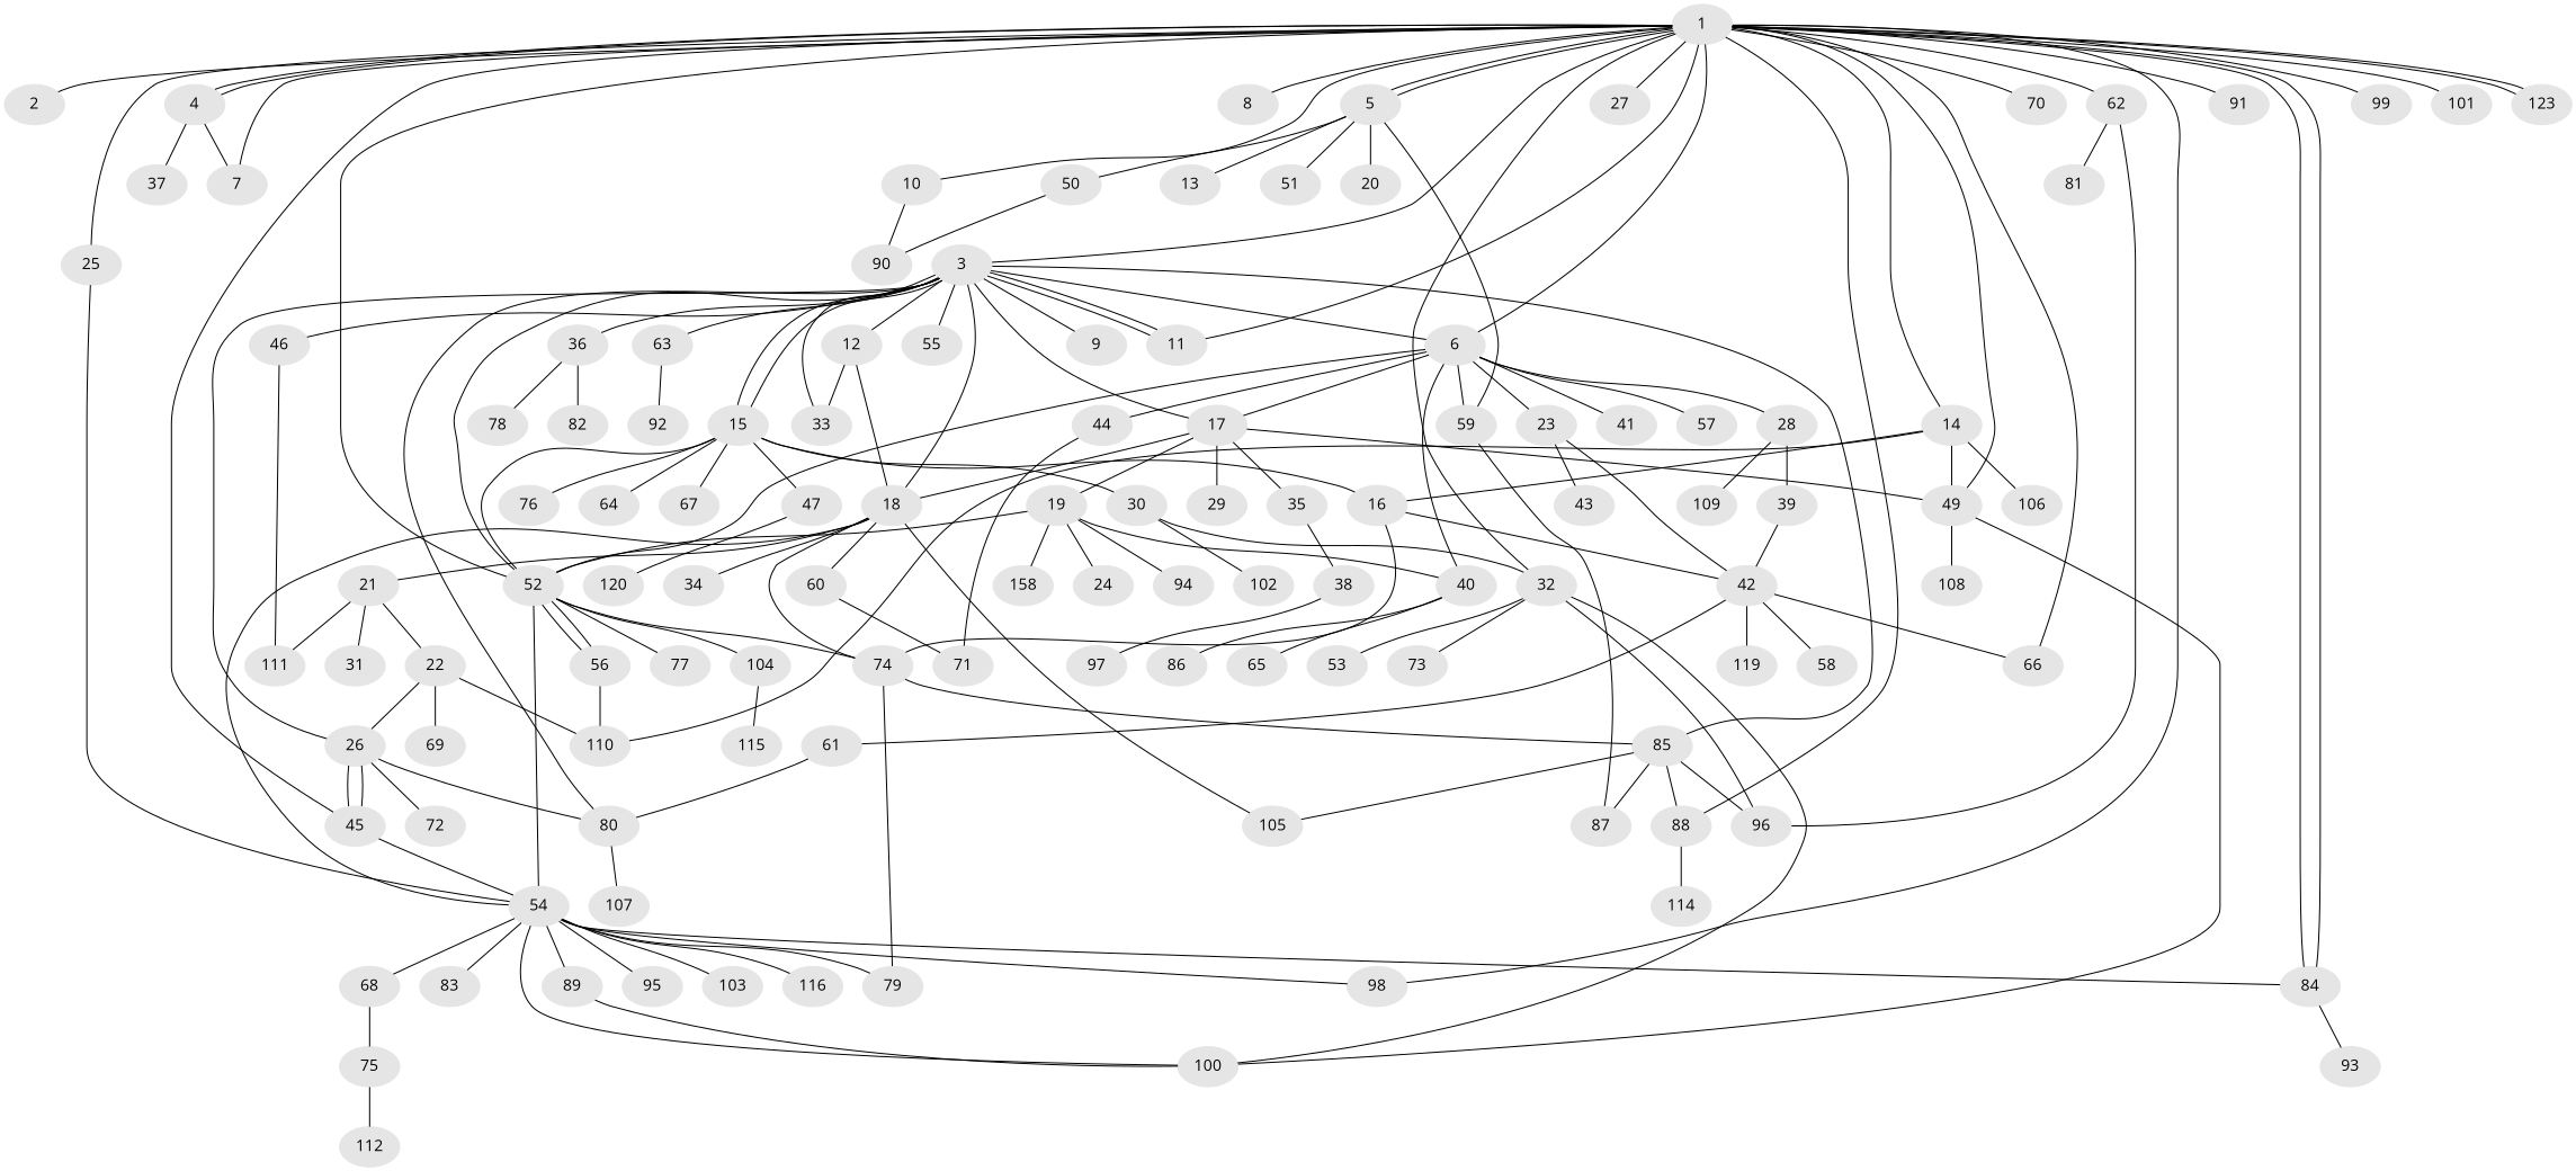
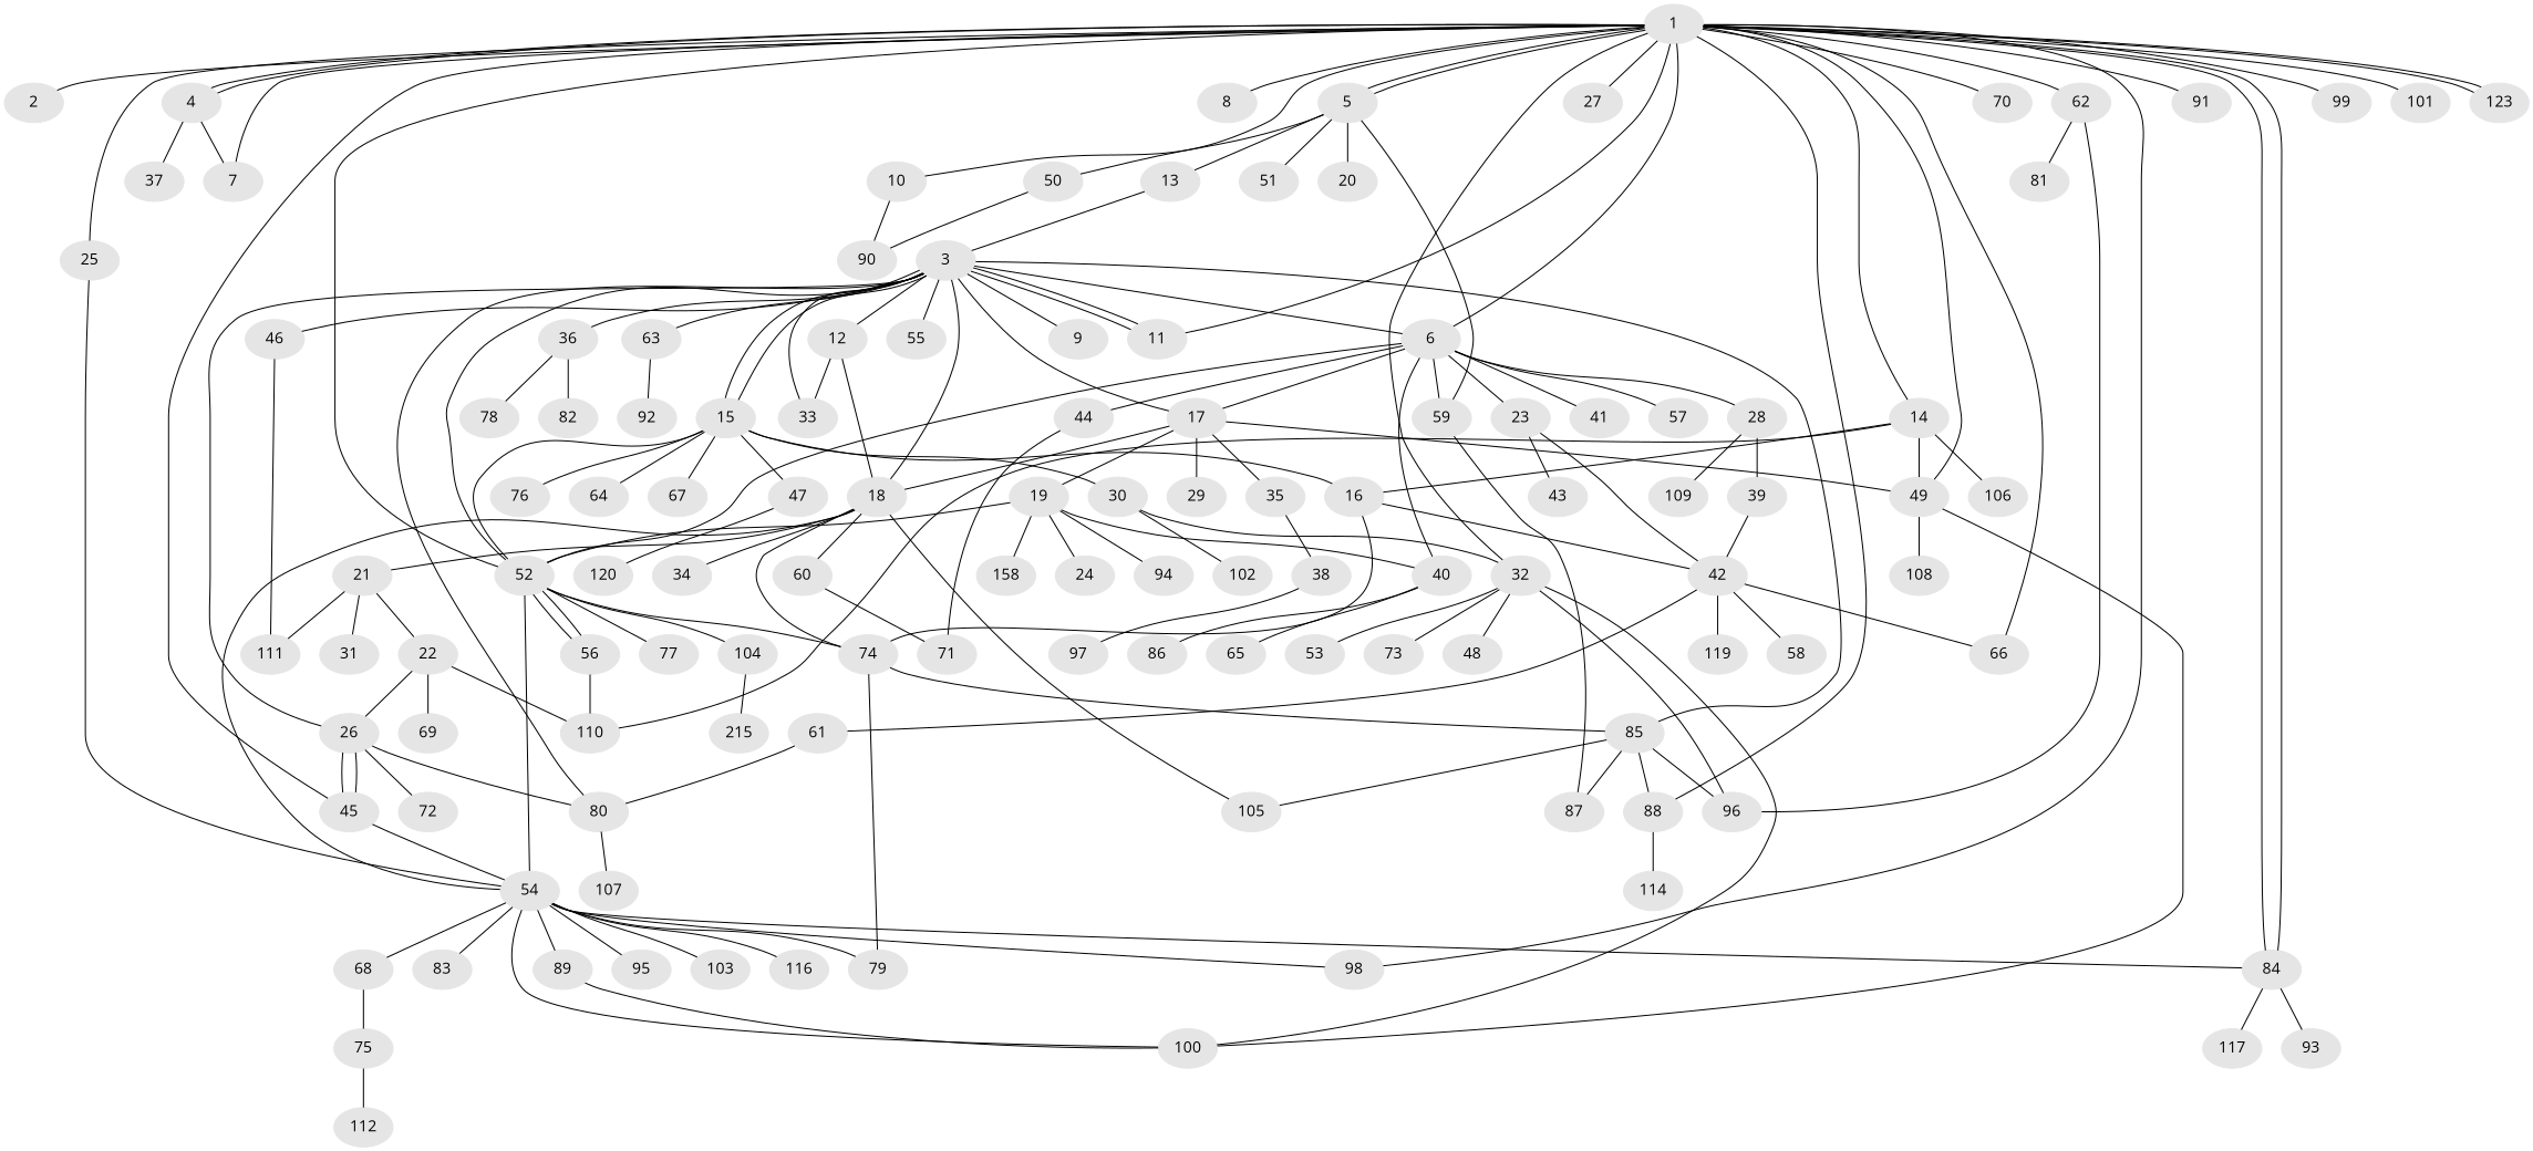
  graph {
    fontname="Open Sans"
    node [color=gray90 fontname="Open Sans" style=filled]
    edge [fontname="Open Sans"]
    1
    2
    3
    4
    5
    6
    7
    8
    10
    11
    14
    25
    27
    32
    45
    49
    52
    62
    66
    70
    84
    88
    91
    98
    99
    101
    n27 [label=123]
    9
    12
    15
    17
    18
    26
    33
    36
    46
    55
    63
    80
    85
    37
    13
    20
    50
    51
    59
    23
    28
    40
    41
    44
    57
    90
    16
    106
    110
    54
+   48
    53
    73
    96
    100
    108
    74
    56
    77
    104
    81
    93
+   117
    114
    30
    47
    64
    67
    76
    19
    29
    35
    21
    34
    60
    105
    72
    78
    82
    111
    92
    107
    87
    42
    43
    39
    109
    65
    86
    71
    102
    120
    58
    61
    119
    79
    24
    94
    n106 [label=158]
    38
    22
    31
    68
    83
    89
    95
    103
    116
    69
    97
-   115
+   115 [label=215]
    75
    112
    1 -- 2
-   1 -- 3
+   13 -- 3
    1 -- 4
    1 -- 4
    1 -- 5
    1 -- 5
    1 -- 6
    1 -- 7
    1 -- 8
    1 -- 10
    1 -- 11
    1 -- 14
    1 -- 25
    1 -- 27
    1 -- 32
    1 -- 45
    1 -- 49
    1 -- 52
    1 -- 62
    1 -- 66
    1 -- 70
    1 -- 84
    1 -- 84
    1 -- 88
    1 -- 91
    1 -- 98
    1 -- 99
    1 -- 101
    1 -- n27
    1 -- n27
    3 -- 6
    3 -- 11
    3 -- 11
    3 -- 52
    3 -- 9
    3 -- 12
    3 -- 15
    3 -- 15
    3 -- 17
    3 -- 18
    3 -- 26
    3 -- 33
    3 -- 36
    3 -- 46
    3 -- 55
    3 -- 63
    3 -- 80
    3 -- 85
    4 -- 7
    4 -- 37
    5 -- 13
    5 -- 20
    5 -- 50
    5 -- 51
    5 -- 59
    6 -- 52
    6 -- 17
    6 -- 59
    6 -- 23
    6 -- 28
    6 -- 40
    6 -- 41
    6 -- 44
    6 -- 57
    10 -- 90
    14 -- 49
    14 -- 16
    14 -- 106
    14 -- 110
    25 -- 54
+   32 -- 48
    32 -- 53
    32 -- 73
    32 -- 96
    32 -- 100
    45 -- 54
    49 -- 100
    49 -- 108
    52 -- 54
    52 -- 74
    52 -- 56
    52 -- 56
    52 -- 77
    52 -- 104
    62 -- 96
    62 -- 81
    84 -- 93
+   84 -- 117
    88 -- 114
    12 -- 18
    12 -- 33
    15 -- 52
    15 -- 16
    15 -- 30
    15 -- 47
    15 -- 64
    15 -- 67
    15 -- 76
    17 -- 49
    17 -- 18
    17 -- 19
    17 -- 29
    17 -- 35
    18 -- 54
    18 -- 74
    18 -- 21
    18 -- 34
    18 -- 60
    18 -- 105
    26 -- 45
    26 -- 45
    26 -- 80
    26 -- 72
    36 -- 78
    36 -- 82
    46 -- 111
    63 -- 92
    80 -- 107
    85 -- 88
    85 -- 96
    85 -- 105
    85 -- 87
    50 -- 90
    59 -- 87
    23 -- 42
    23 -- 43
    28 -- 39
    28 -- 109
    40 -- 65
    40 -- 86
    44 -- 71
    16 -- 74
    16 -- 42
    54 -- 84
    54 -- 98
    54 -- 100
    54 -- 79
    54 -- 68
    54 -- 83
    54 -- 89
    54 -- 95
    54 -- 103
    54 -- 116
    74 -- 85
    74 -- 79
    56 -- 110
    104 -- 115
    30 -- 32
    30 -- 102
    47 -- 120
    19 -- 52
    19 -- 40
    19 -- 24
    19 -- 94
    19 -- n106
    35 -- 38
    21 -- 111
    21 -- 22
    21 -- 31
    60 -- 71
    42 -- 66
    42 -- 58
    42 -- 61
    42 -- 119
    39 -- 42
    61 -- 80
    38 -- 97
    22 -- 26
    22 -- 110
    22 -- 69
    68 -- 75
    89 -- 100
    75 -- 112
  }
